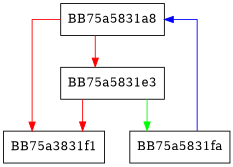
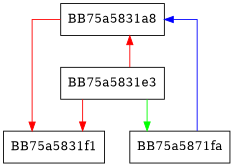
  digraph {
    splines=ortho
    node [shape=box]
    edge [color=red]
    BB75a5831a8
-   BB75a5831f1 [label=BB75a3831f1]
+   BB75a5831f1
    BB75a5831e3
-   BB75a5831fa
+   BB75a5831fa [label=BB75a5871fa]
    BB75a5831a8 -> BB75a5831f1
-   BB75a5831a8 -> BB75a5831e3
+   BB75a5831e3 -> BB75a5831a8
    BB75a5831e3 -> BB75a5831f1
    BB75a5831e3 -> BB75a5831fa [color=green]
    BB75a5831fa -> BB75a5831a8 [color=blue]
  }
